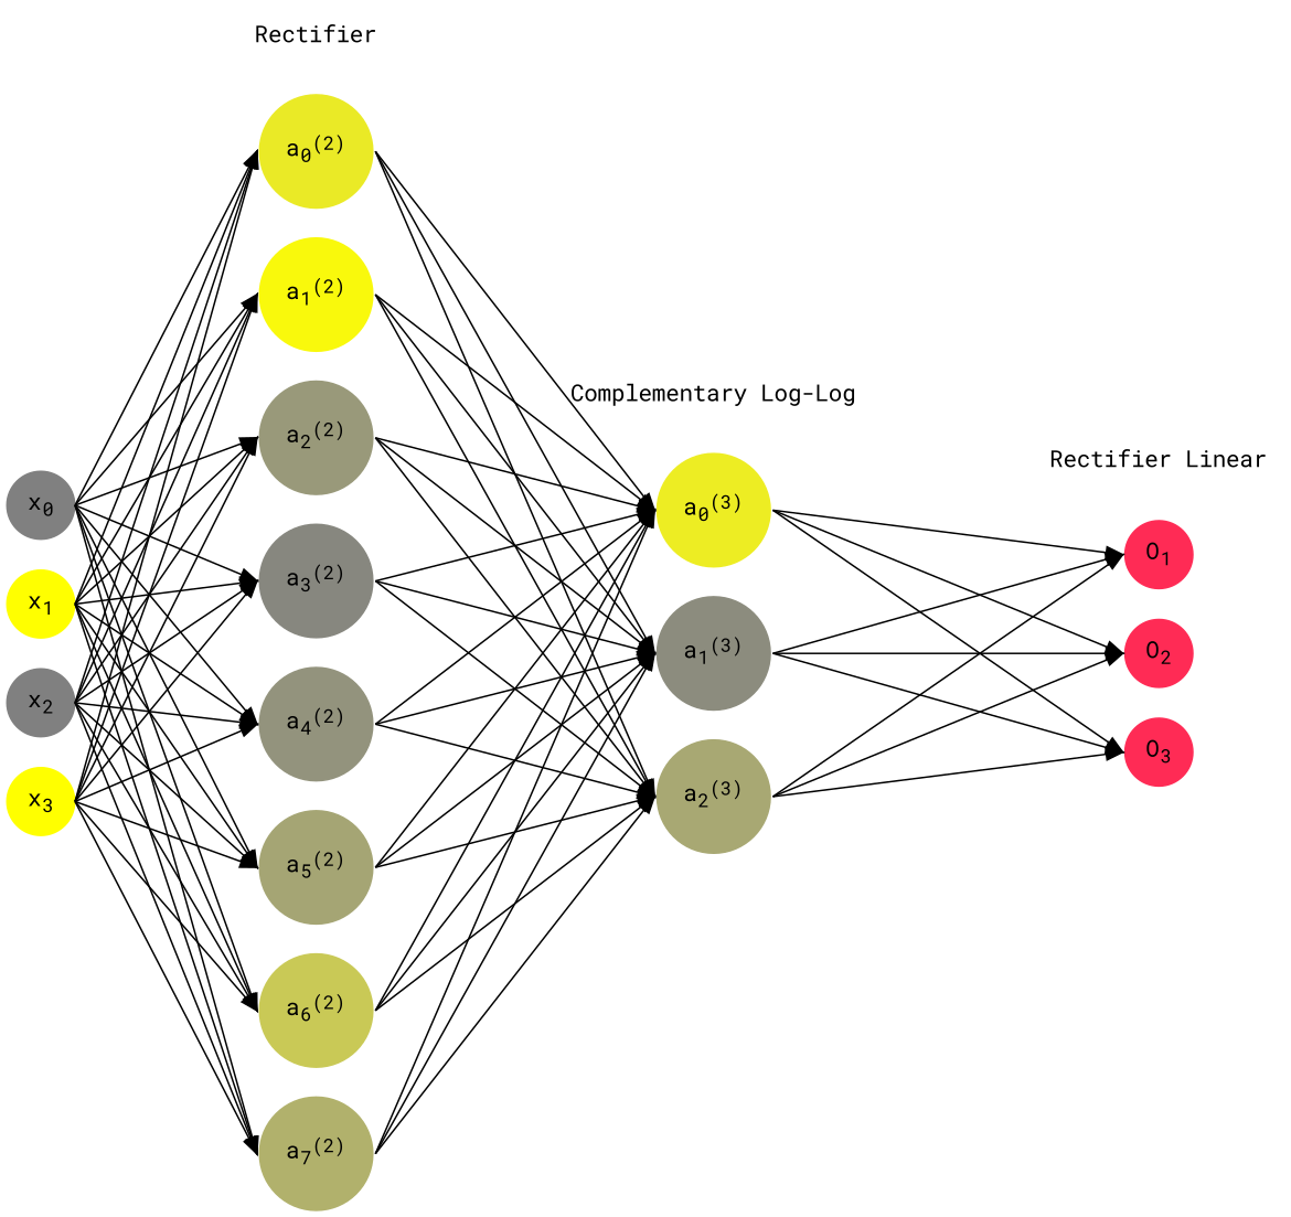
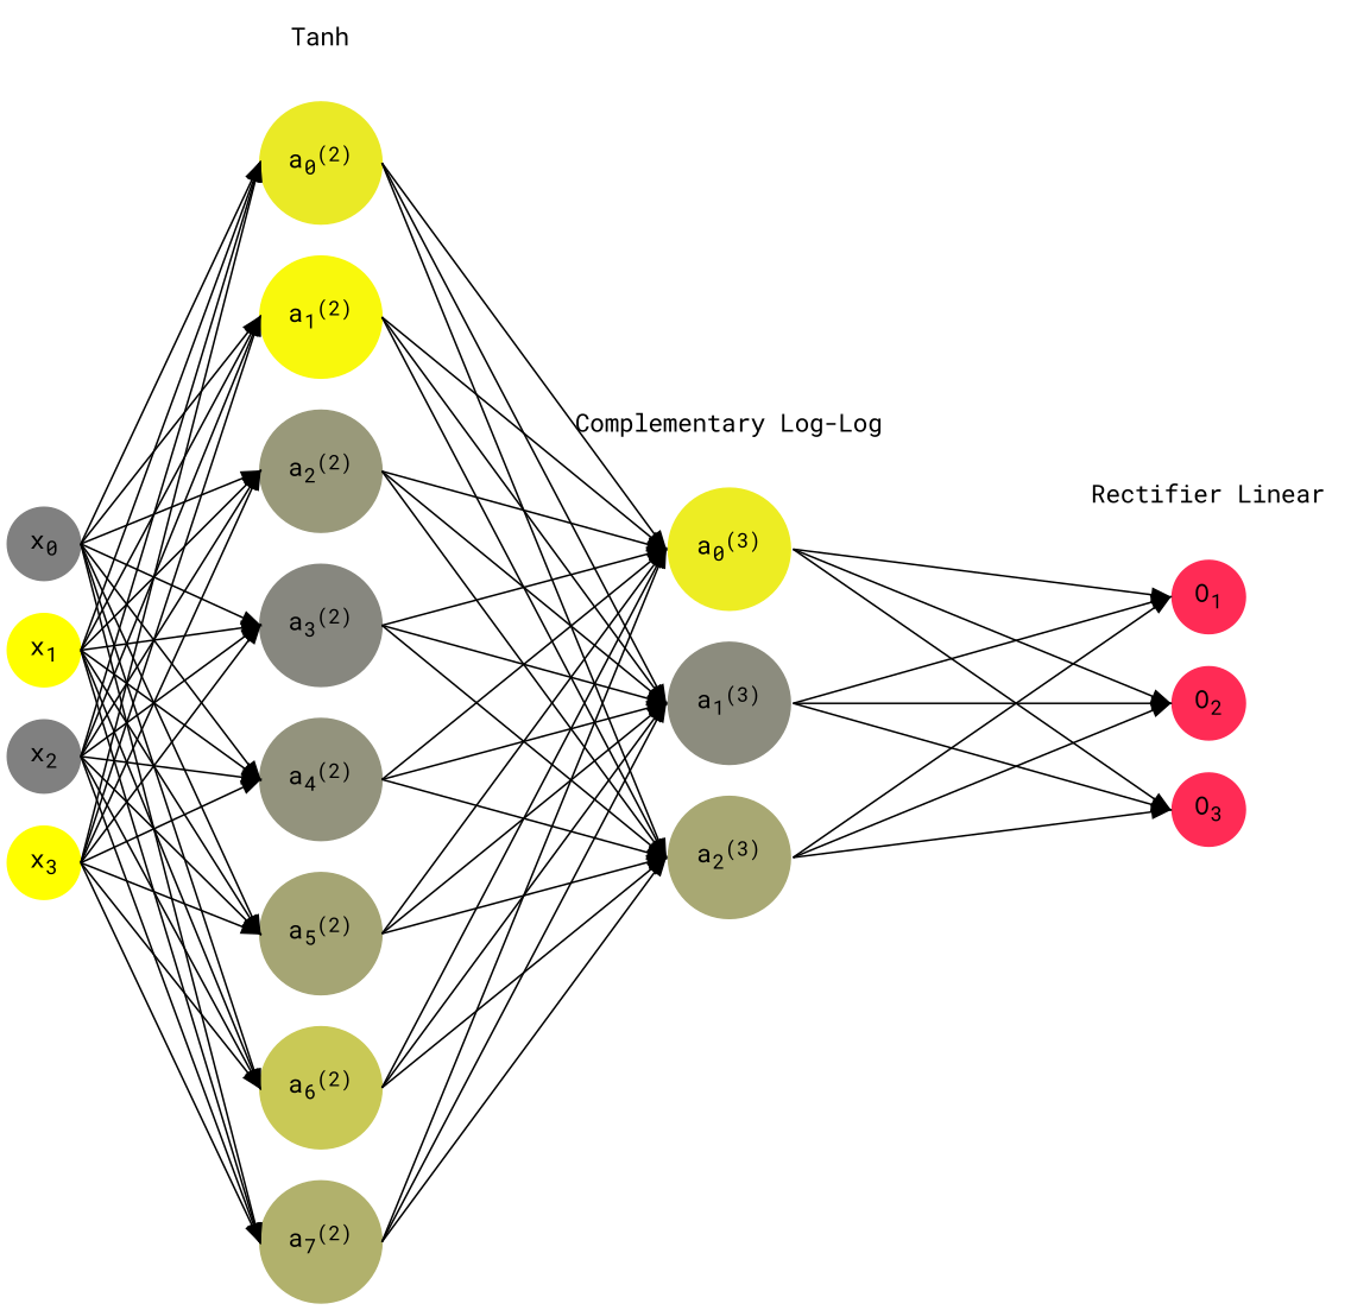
  digraph {
    rankdir=LR
    ranksep=1.4
    splines=false
    fontname="Roboto Mono"
    node [shape=circle style=filled fontname="Roboto Mono"]
    edge [headport=w style=solid tailport=e fontname="Roboto Mono"]
    n1 [color="0.1667, 0.0, 0.5" fillcolor="0.1667, 0.0, 0.5" label=<x<sub>0</sub>>]
    n2 [color="0.1667, 1.0, 1.0" fillcolor="0.1667, 1.0, 1.0" label=<x<sub>1</sub>>]
    n3 [color="0.1667, 0.0, 0.5" fillcolor="0.1667, 0.0, 0.5" label=<x<sub>2</sub>>]
    n4 [color="0.1667, 1.0, 1.0" fillcolor="0.1667, 1.0, 1.0" label=<x<sub>3</sub>>]
    n5 [color="0.1667, 0.835786, 0.917893" fillcolor="0.1667, 0.835786, 0.917893" label=<a<sub>0</sub><sup>(2)</sup>>]
    n6 [color="0.1667, 0.951042, 0.975521" fillcolor="0.1667, 0.951042, 0.975521" label=<a<sub>1</sub><sup>(2)</sup>>]
    n7 [color="0.1667, 0.202570, 0.601285" fillcolor="0.1667, 0.202570, 0.601285" label=<a<sub>2</sub><sup>(2)</sup>>]
    n8 [color="0.1667, 0.061327, 0.530663" fillcolor="0.1667, 0.061327, 0.530663" label=<a<sub>3</sub><sup>(2)</sup>>]
    n9 [color="0.1667, 0.151670, 0.575835" fillcolor="0.1667, 0.151670, 0.575835" label=<a<sub>4</sub><sup>(2)</sup>>]
    n10 [color="0.1667, 0.296218, 0.648109" fillcolor="0.1667, 0.296218, 0.648109" label=<a<sub>5</sub><sup>(2)</sup>>]
    n11 [color="0.1667, 0.571467, 0.785734" fillcolor="0.1667, 0.571467, 0.785734" label=<a<sub>6</sub><sup>(2)</sup>>]
    n12 [color="0.1667, 0.387353, 0.693677" fillcolor="0.1667, 0.387353, 0.693677" label=<a<sub>7</sub><sup>(2)</sup>>]
    n13 [color="0.1667, 0.852010, 0.926005" fillcolor="0.1667, 0.852010, 0.926005" label=<a<sub>0</sub><sup>(3)</sup>>]
    n14 [color="0.1667, 0.099029, 0.549514" fillcolor="0.1667, 0.099029, 0.549514" label=<a<sub>1</sub><sup>(3)</sup>>]
    n15 [color="0.1667, 0.317424, 0.658712" fillcolor="0.1667, 0.317424, 0.658712" label=<a<sub>2</sub><sup>(3)</sup>>]
    n16 [color="0.9667, 0.83, 1.0" fillcolor="0.9667, 0.83, 1.0" label=<O<sub>1</sub>>]
    n17 [color="0.9667, 0.83, 1.0" fillcolor="0.9667, 0.83, 1.0" label=<O<sub>2</sub>>]
    n18 [color="0.9667, 0.83, 1.0" fillcolor="0.9667, 0.83, 1.0" label=<O<sub>3</sub>>]
-   n19 [label=Rectifier shape=plaintext style=""]
+   n19 [label=Tanh shape=plaintext style=""]
    n20 [label="Complementary Log-Log" shape=plaintext style=""]
    n21 [label="Rectifier Linear" shape=plaintext style=""]
    subgraph sub_1 {
      n1
    }
    subgraph sub_2 {
      n2
    }
    subgraph sub_3 {
      n3
    }
    subgraph sub_4 {
      n4
    }
    subgraph sub_5 {
      n5
    }
    subgraph sub_6 {
      n6
    }
    subgraph sub_7 {
      n7
    }
    subgraph sub_8 {
      n8
    }
    subgraph sub_9 {
      n9
    }
    subgraph sub_10 {
      n10
    }
    subgraph sub_11 {
      n11
    }
    subgraph sub_12 {
      n12
    }
    subgraph sub_13 {
      n13
    }
    subgraph sub_14 {
      n14
    }
    subgraph sub_15 {
      n15
    }
    subgraph sub_16 {
      n16
    }
    subgraph sub_17 {
      n17
    }
    subgraph sub_18 {
      n18
    }
    subgraph sub_19 {
      rank=same
      n1
      n2
      n3
      n4
    }
    subgraph sub_20 {
      rank=same
      n5
      n6
      n7
      n8
      n9
      n10
      n11
      n12
    }
    subgraph sub_21 {
      rank=same
      n13
      n14
      n15
    }
    subgraph sub_22 {
      rank=same
      n16
      n17
      n18
    }
    subgraph sub_23 {
      rank=same
      n5
      n19
    }
    subgraph sub_24 {
      rank=same
      n13
      n20
    }
    subgraph sub_25 {
      rank=same
      n16
      n21
    }
    n1 -> n2 [style=invis]
    n1 -> n5
    n1 -> n6
    n1 -> n7
    n1 -> n8
    n1 -> n9
    n1 -> n10
    n1 -> n11
    n1 -> n12
    n2 -> n3 [style=invis]
    n2 -> n5
    n2 -> n6
    n2 -> n7
    n2 -> n8
    n2 -> n9
    n2 -> n10
    n2 -> n11
    n2 -> n12
    n3 -> n4 [style=invis]
    n3 -> n5
    n3 -> n6
    n3 -> n7
    n3 -> n8
    n3 -> n9
    n3 -> n10
    n3 -> n11
    n3 -> n12
    n4 -> n5
    n4 -> n6
    n4 -> n7
    n4 -> n8
    n4 -> n9
    n4 -> n10
    n4 -> n11
    n4 -> n12
    n5 -> n6 [style=invis]
    n5 -> n13
    n5 -> n14
    n5 -> n15
    n6 -> n7 [style=invis]
    n6 -> n13
    n6 -> n14
    n6 -> n15
    n7 -> n8 [style=invis]
    n7 -> n13
    n7 -> n14
    n7 -> n15
    n8 -> n9 [style=invis]
    n8 -> n13
    n8 -> n14
    n8 -> n15
    n9 -> n10 [style=invis]
    n9 -> n13
    n9 -> n14
    n9 -> n15
    n10 -> n11 [style=invis]
    n10 -> n13
    n10 -> n14
    n10 -> n15
    n11 -> n12 [style=invis]
    n11 -> n13
    n11 -> n14
    n11 -> n15
    n12 -> n13
    n12 -> n14
    n12 -> n15
    n13 -> n14 [style=invis]
    n13 -> n16
    n13 -> n17
    n13 -> n18
    n14 -> n15 [style=invis]
    n14 -> n16
    n14 -> n17
    n14 -> n18
    n15 -> n16
    n15 -> n17
    n15 -> n18
    n16 -> n17 [style=invis]
    n17 -> n18 [style=invis]
    n19 -> n5 [style=invis]
    n20 -> n13 [style=invis]
    n21 -> n16 [style=invis]
  }
